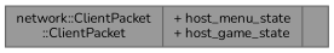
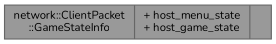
  digraph {
    rankdir=LR
    fontname=Nunito
-   n1 [color=gray40 fillcolor=grey60 fontcolor=black fontname=Nunito fontsize=10 height=0.2 label="{network::ClientPacket\l::ClientPacket\n|+ host_menu_state\l+ host_game_state\l|}" shape=record style=filled width=0.4]
+   n1 [color=gray40 fillcolor=grey60 fontcolor=black fontname=Nunito fontsize=10 height=0.2 label="{network::ClientPacket\l::GameStateInfo\n|+ host_menu_state\l+ host_game_state\l|}" shape=record style=filled width=0.4]
  }
